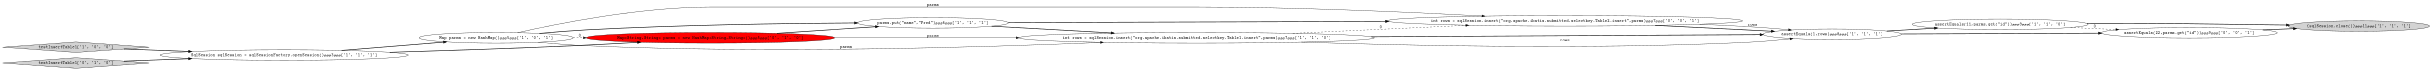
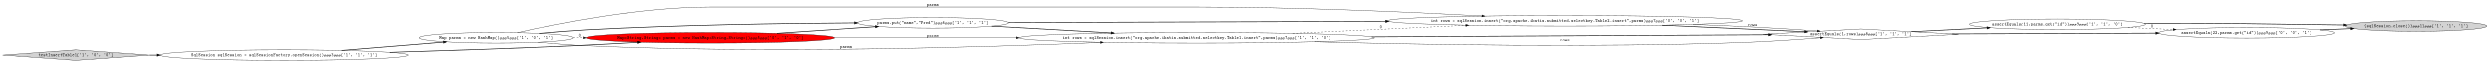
  digraph {
    fontname="Courier Prime"
    rankdir=LR
    node [fillcolor=white fontname="Courier Prime" shape=ellipse style=filled]
    edge [fontname="Courier Prime" style=bold]
-   n1 [label="assertEquals(1,rows)@@@8@@@['1', '1', '1']"]
+   n1 [label="assertEquals(1,rows)@@@8@@@['1', '1', '1']" shape=diamond]
    n2 [label="assertEquals(11,parms.get(\"id\"))@@@9@@@['1', '1', '0']"]
    n3 [label="assertEquals(22,parms.get(\"id\"))@@@9@@@['0', '0', '1']"]
    n4 [fillcolor=lightgray label="{sqlSession.close()}@@@11@@@['1', '1', '1']"]
    n5 [label="int rows = sqlSession.insert(\"org.apache.ibatis.submitted.selectkey.Table2.insert\",parms)@@@7@@@['0', '0', '1']"]
    n6 [label="SqlSession sqlSession = sqlSessionFactory.openSession()@@@3@@@['1', '1', '1']"]
    n7 [label="Map parms = new HashMap()@@@5@@@['1', '0', '1']"]
    n8 [fillcolor=red label="Map<String,String> parms = new HashMap<String,String>()@@@5@@@['0', '1', '0']"]
    n9 [label="int rows = sqlSession.insert(\"org.apache.ibatis.submitted.selectkey.Table1.insert\",parms)@@@7@@@['1', '1', '0']"]
    n10 [label="parms.put(\"name\",\"Fred\")@@@6@@@['1', '1', '1']"]
    n11 [fillcolor=lightgray label="testInsertTable1['1', '0', '0']" shape=diamond]
-   n12 [fillcolor=lightgray label="testInsertTable1['0', '1', '0']" shape=diamond]
    n1 -> n2
    n1 -> n3
    n2 -> n3 [label=0 style=dashed]
    n2 -> n4
    n3 -> n4
    n5 -> n1 [label=rows style=solid]
    n5 -> n1
    n6 -> n7
    n6 -> n8
    n7 -> n5 [label=parms style=solid]
    n7 -> n8 [label=0 style=dashed]
    n7 -> n9 [label=parms style=solid]
    n7 -> n10
    n8 -> n9 [label=parms style=solid]
    n8 -> n10
    n9 -> n1
    n9 -> n1 [label=rows style=solid]
    n9 -> n5 [label=0 style=dashed]
    n10 -> n5
    n10 -> n9
    n11 -> n6
-   n12 -> n6
  }
